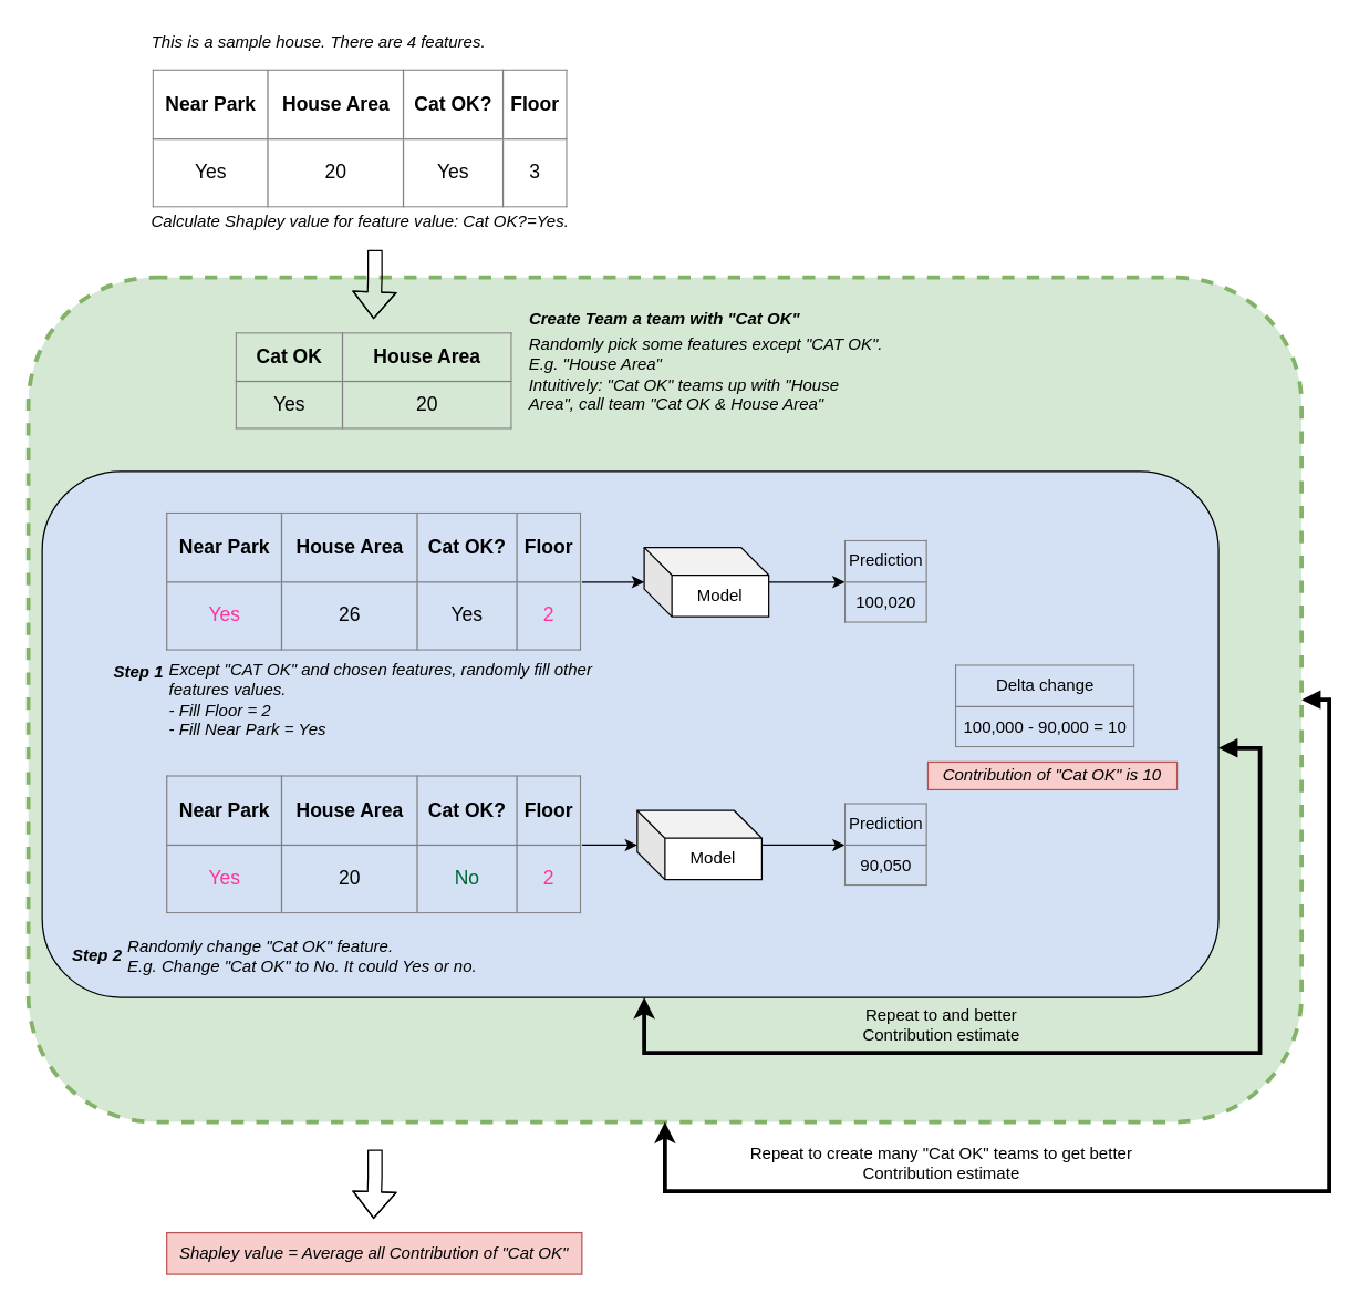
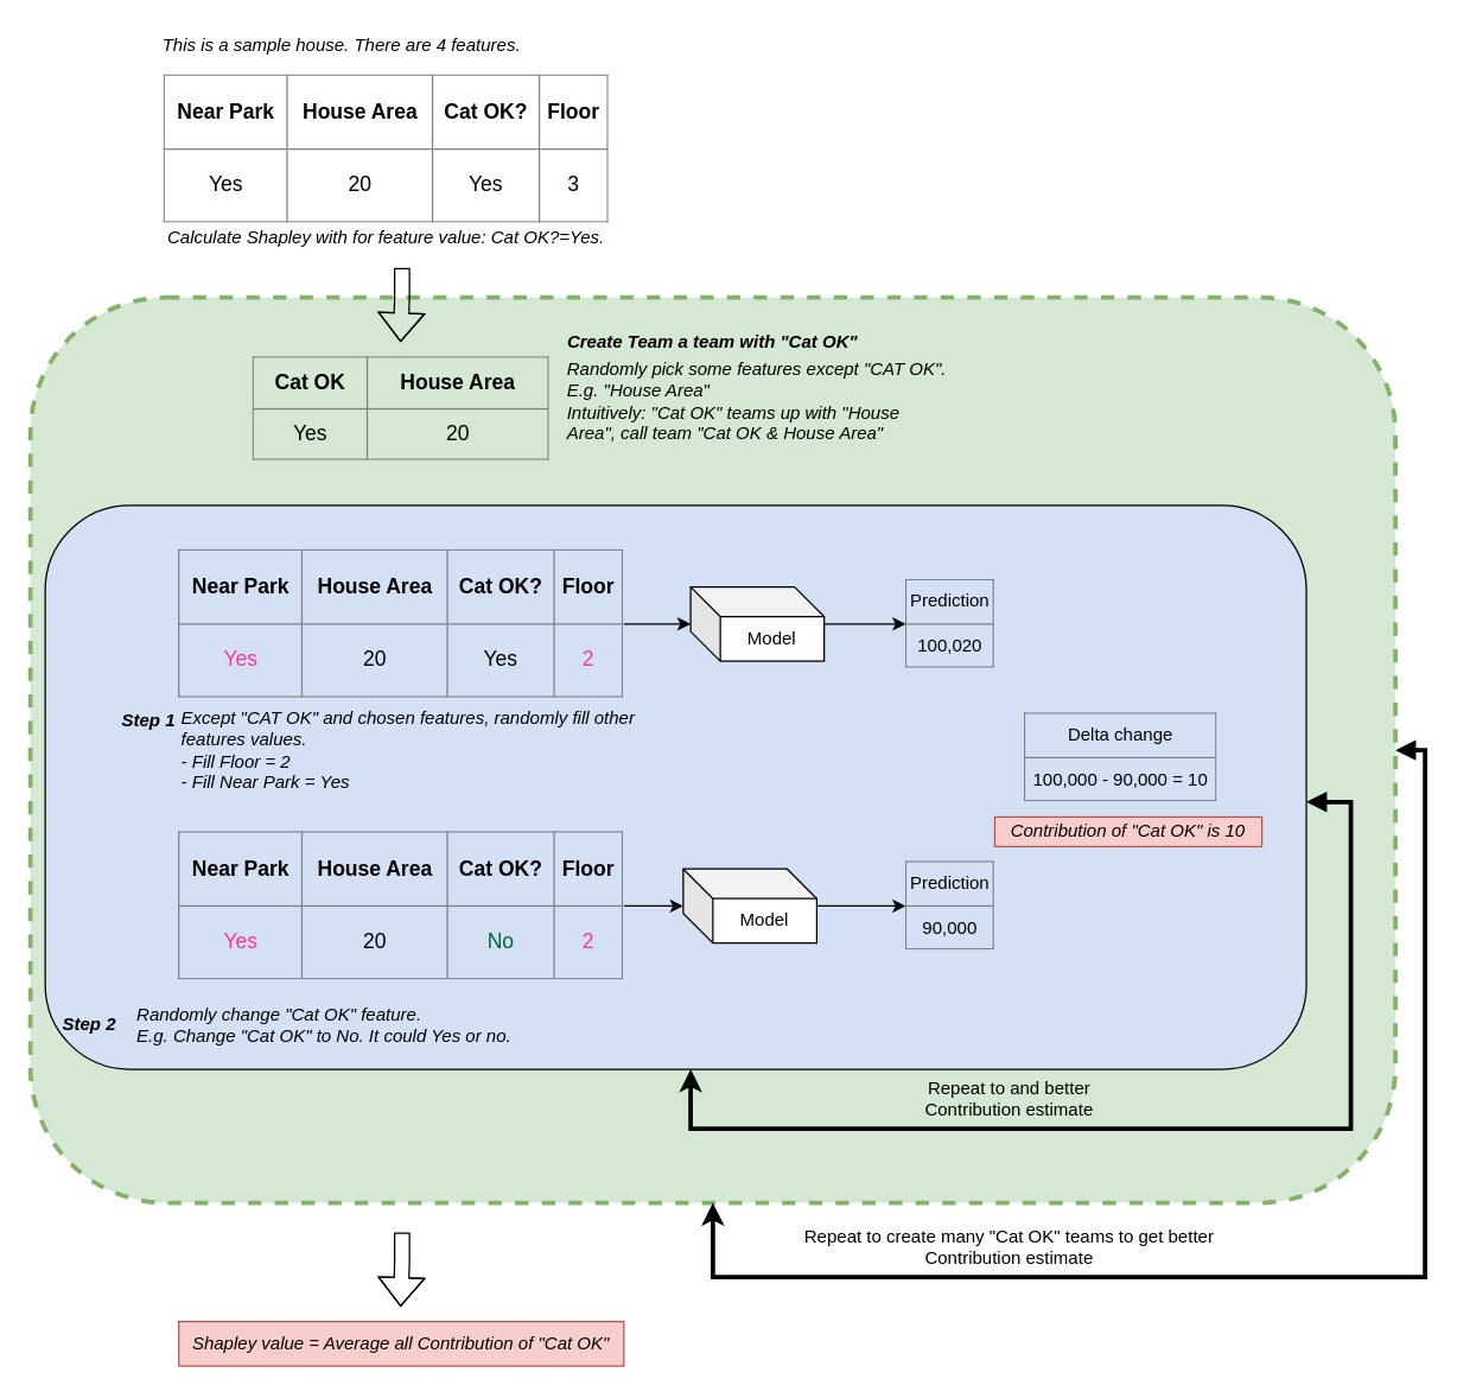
  <mxCell id="0" />
  <mxCell id="1" parent="0" />
  <mxCell id="2" value="" style="rounded=1;whiteSpace=wrap;html=1;align=left;dashed=1;strokeWidth=3;fillColor=#d5e8d4;strokeColor=#82b366;" vertex="1" parent="1"><mxGeometry x="20" y="200" width="920" height="610" as="geometry" /></mxCell>
  <mxCell id="3" value="" style="rounded=1;whiteSpace=wrap;html=1;align=left;fillColor=#D4E1F5;" vertex="1" parent="1"><mxGeometry x="30" y="340" width="850" height="380" as="geometry" /></mxCell>
  <mxCell id="4" value="&lt;table border=&quot;1&quot; width=&quot;100%&quot; style=&quot;width: 100% ; height: 100% ; border-collapse: collapse&quot;&gt;&lt;tbody style=&quot;font-size: 14px&quot;&gt;&lt;tr&gt;&lt;td&gt;&lt;b&gt;Near Park&lt;/b&gt;&lt;/td&gt;&lt;td&gt;&lt;b&gt;House Area&lt;/b&gt;&lt;/td&gt;&lt;td&gt;&lt;b&gt;Cat OK?&lt;/b&gt;&lt;/td&gt;&lt;td&gt;&lt;b&gt;Floor&lt;/b&gt;&lt;/td&gt;&lt;/tr&gt;&lt;tr&gt;&lt;td&gt;Yes&lt;/td&gt;&lt;td&gt;20&lt;/td&gt;&lt;td&gt;Yes&lt;/td&gt;&lt;td&gt;3&lt;/td&gt;&lt;/tr&gt;&lt;/tbody&gt;&lt;/table&gt;" style="text;html=1;strokeColor=none;fillColor=none;overflow=fill;fontSize=12;align=center;" parent="1" vertex="1"><mxGeometry x="110" y="50" width="300" height="100" as="geometry" /></mxCell>
  <mxCell id="5" value="" style="edgeStyle=orthogonalEdgeStyle;rounded=0;orthogonalLoop=1;jettySize=auto;html=1;fontSize=12;exitX=1;exitY=0.5;exitDx=0;exitDy=0;" parent="1" source="15" target="13" edge="1"><mxGeometry relative="1" as="geometry"><mxPoint x="510" y="300" as="targetPoint" /></mxGeometry></mxCell>
  <mxCell id="6" value="&lt;table border=&quot;1&quot; width=&quot;100%&quot; style=&quot;width: 100% ; height: 100% ; border-collapse: collapse&quot;&gt;&lt;tbody style=&quot;font-size: 14px&quot;&gt;&lt;tr&gt;&lt;td&gt;&lt;b&gt;Cat OK&lt;/b&gt;&lt;/td&gt;&lt;td&gt;&lt;b&gt;House Area&lt;/b&gt;&lt;/td&gt;&lt;/tr&gt;&lt;tr&gt;&lt;td&gt;Yes&lt;/td&gt;&lt;td&gt;20&lt;/td&gt;&lt;/tr&gt;&lt;/tbody&gt;&lt;/table&gt;" style="text;html=1;strokeColor=none;fillColor=none;overflow=fill;fontSize=12;align=center;" parent="1" vertex="1"><mxGeometry x="170" y="240" width="200" height="70" as="geometry" /></mxCell>
  <mxCell id="7" value="Randomly pick some features except &quot;CAT OK&quot;. E.g. &quot;House Area&quot;&lt;br&gt;Intuitively: &quot;Cat OK&quot; teams up with &quot;House Area&quot;, call team &quot;Cat OK &amp;amp; House Area&quot;" style="text;html=1;strokeColor=none;fillColor=none;align=left;verticalAlign=middle;whiteSpace=wrap;rounded=0;fontSize=12;fontStyle=2" parent="1" vertex="1"><mxGeometry x="380" y="240" width="260" height="60" as="geometry" /></mxCell>
  <mxCell id="8" value="This is a sample house. There are 4 features." style="text;html=1;strokeColor=none;fillColor=none;align=center;verticalAlign=middle;whiteSpace=wrap;rounded=0;fontSize=12;fontStyle=2" parent="1" vertex="1"><mxGeometry x="70" y="20" width="320" height="20" as="geometry" /></mxCell>
  <mxCell id="9" value="" style="shape=flexArrow;endArrow=classic;html=1;fontSize=12;" parent="1" edge="1"><mxGeometry width="50" height="50" relative="1" as="geometry"><mxPoint x="270.5" y="180" as="sourcePoint" /><mxPoint x="269.5" y="230" as="targetPoint" /><Array as="points"><mxPoint x="270.5" y="200" /></Array></mxGeometry></mxCell>
- <mxCell id="10" value="Calculate Shapley value for feature value: Cat OK?=Yes." style="text;html=1;strokeColor=none;fillColor=none;align=center;verticalAlign=middle;whiteSpace=wrap;rounded=0;fontSize=12;fontStyle=2" vertex="1" parent="1"><mxGeometry x="80" y="150" width="360" height="20" as="geometry" /></mxCell>
+ <mxCell id="10" value="Calculate Shapley with for feature value: Cat OK?=Yes." style="text;html=1;strokeColor=none;fillColor=none;align=center;verticalAlign=middle;whiteSpace=wrap;rounded=0;fontSize=12;fontStyle=2" vertex="1" parent="1"><mxGeometry x="80" y="150" width="360" height="20" as="geometry" /></mxCell>
  <mxCell id="11" value="Except &quot;CAT OK&quot; and chosen features, randomly fill other features values.&lt;br&gt;- Fill Floor = 2&lt;br&gt;- Fill Near Park = Yes" style="text;html=1;strokeColor=none;fillColor=none;align=left;verticalAlign=middle;whiteSpace=wrap;rounded=0;fontSize=12;fontStyle=2" vertex="1" parent="1"><mxGeometry x="120" y="475" width="320" height="60" as="geometry" /></mxCell>
  <mxCell id="12" value="" style="edgeStyle=orthogonalEdgeStyle;rounded=0;orthogonalLoop=1;jettySize=auto;html=1;" edge="1" parent="1" source="13" target="14"><mxGeometry relative="1" as="geometry" /></mxCell>
  <mxCell id="13" value="Model" style="shape=cube;whiteSpace=wrap;html=1;boundedLbl=1;backgroundOutline=1;darkOpacity=0.05;darkOpacity2=0.1;" vertex="1" parent="1"><mxGeometry x="465" y="395" width="90" height="50" as="geometry" /></mxCell>
  <mxCell id="14" value="&lt;table border=&quot;1&quot; width=&quot;100%&quot; style=&quot;width: 100% ; height: 100% ; border-collapse: collapse&quot;&gt;&lt;tbody&gt;&lt;tr&gt;&lt;td&gt;Prediction&lt;/td&gt;&lt;/tr&gt;&lt;tr&gt;&lt;td&gt;100,020&lt;/td&gt;&lt;/tr&gt;&lt;/tbody&gt;&lt;/table&gt;" style="text;html=1;strokeColor=none;fillColor=none;overflow=fill;align=center;" vertex="1" parent="1"><mxGeometry x="610" y="390" width="60" height="60" as="geometry" /></mxCell>
- <mxCell id="15" value="&lt;table border=&quot;1&quot; width=&quot;100%&quot; style=&quot;width: 100% ; height: 100% ; border-collapse: collapse&quot;&gt;&lt;tbody style=&quot;font-size: 14px&quot;&gt;&lt;tr&gt;&lt;td&gt;&lt;b&gt;Near Park&lt;/b&gt;&lt;/td&gt;&lt;td&gt;&lt;b&gt;House Area&lt;/b&gt;&lt;/td&gt;&lt;td&gt;&lt;b&gt;Cat OK?&lt;/b&gt;&lt;/td&gt;&lt;td&gt;&lt;b&gt;Floor&lt;/b&gt;&lt;/td&gt;&lt;/tr&gt;&lt;tr&gt;&lt;td&gt;&lt;font color=&quot;#ff3399&quot;&gt;Yes&lt;/font&gt;&lt;/td&gt;&lt;td&gt;26&lt;/td&gt;&lt;td&gt;Yes&lt;/td&gt;&lt;td&gt;&lt;font color=&quot;#ff3399&quot;&gt;2&lt;/font&gt;&lt;/td&gt;&lt;/tr&gt;&lt;/tbody&gt;&lt;/table&gt;" style="text;html=1;strokeColor=none;fillColor=none;overflow=fill;fontSize=12;align=center;" vertex="1" parent="1"><mxGeometry x="120" y="370" width="300" height="100" as="geometry" /></mxCell>
+ <mxCell id="15" value="&lt;table border=&quot;1&quot; width=&quot;100%&quot; style=&quot;width: 100% ; height: 100% ; border-collapse: collapse&quot;&gt;&lt;tbody style=&quot;font-size: 14px&quot;&gt;&lt;tr&gt;&lt;td&gt;&lt;b&gt;Near Park&lt;/b&gt;&lt;/td&gt;&lt;td&gt;&lt;b&gt;House Area&lt;/b&gt;&lt;/td&gt;&lt;td&gt;&lt;b&gt;Cat OK?&lt;/b&gt;&lt;/td&gt;&lt;td&gt;&lt;b&gt;Floor&lt;/b&gt;&lt;/td&gt;&lt;/tr&gt;&lt;tr&gt;&lt;td&gt;&lt;font color=&quot;#ff3399&quot;&gt;Yes&lt;/font&gt;&lt;/td&gt;&lt;td&gt;20&lt;/td&gt;&lt;td&gt;Yes&lt;/td&gt;&lt;td&gt;&lt;font color=&quot;#ff3399&quot;&gt;2&lt;/font&gt;&lt;/td&gt;&lt;/tr&gt;&lt;/tbody&gt;&lt;/table&gt;" style="text;html=1;strokeColor=none;fillColor=none;overflow=fill;fontSize=12;align=center;" vertex="1" parent="1"><mxGeometry x="120" y="370" width="300" height="100" as="geometry" /></mxCell>
  <mxCell id="16" value="Create Team a team with &quot;Cat OK&quot;" style="text;html=1;strokeColor=none;fillColor=none;align=center;verticalAlign=middle;whiteSpace=wrap;rounded=0;fontStyle=3" vertex="1" parent="1"><mxGeometry x="380" y="220" width="200" height="20" as="geometry" /></mxCell>
  <mxCell id="17" value="Step 1" style="text;html=1;strokeColor=none;fillColor=none;align=center;verticalAlign=middle;whiteSpace=wrap;rounded=0;fontStyle=3" vertex="1" parent="1"><mxGeometry x="80" y="475" width="40" height="20" as="geometry" /></mxCell>
  <mxCell id="18" value="" style="edgeStyle=orthogonalEdgeStyle;rounded=0;orthogonalLoop=1;jettySize=auto;html=1;fontSize=12;exitX=1;exitY=0.5;exitDx=0;exitDy=0;" edge="1" parent="1" source="23" target="21"><mxGeometry relative="1" as="geometry"><mxPoint x="510" y="500" as="targetPoint" /></mxGeometry></mxCell>
  <mxCell id="19" value="Randomly change &quot;Cat OK&quot; feature.&lt;br&gt;E.g. Change &quot;Cat OK&quot; to No. It could Yes or no." style="text;html=1;strokeColor=none;fillColor=none;align=left;verticalAlign=top;whiteSpace=wrap;rounded=0;fontSize=12;fontStyle=2" vertex="1" parent="1"><mxGeometry x="90" y="670" width="320" height="60" as="geometry" /></mxCell>
  <mxCell id="20" value="" style="edgeStyle=orthogonalEdgeStyle;rounded=0;orthogonalLoop=1;jettySize=auto;html=1;" edge="1" parent="1" source="21" target="22"><mxGeometry relative="1" as="geometry" /></mxCell>
  <mxCell id="21" value="Model" style="shape=cube;whiteSpace=wrap;html=1;boundedLbl=1;backgroundOutline=1;darkOpacity=0.05;darkOpacity2=0.1;" vertex="1" parent="1"><mxGeometry x="460" y="585" width="90" height="50" as="geometry" /></mxCell>
- <mxCell id="22" value="&lt;table border=&quot;1&quot; width=&quot;100%&quot; style=&quot;width: 100% ; height: 100% ; border-collapse: collapse&quot;&gt;&lt;tbody&gt;&lt;tr&gt;&lt;td&gt;Prediction&lt;/td&gt;&lt;/tr&gt;&lt;tr&gt;&lt;td&gt;90,050&lt;/td&gt;&lt;/tr&gt;&lt;/tbody&gt;&lt;/table&gt;" style="text;html=1;strokeColor=none;fillColor=none;overflow=fill;align=center;" vertex="1" parent="1"><mxGeometry x="610" y="580" width="60" height="60" as="geometry" /></mxCell>
+ <mxCell id="22" value="&lt;table border=&quot;1&quot; width=&quot;100%&quot; style=&quot;width: 100% ; height: 100% ; border-collapse: collapse&quot;&gt;&lt;tbody&gt;&lt;tr&gt;&lt;td&gt;Prediction&lt;/td&gt;&lt;/tr&gt;&lt;tr&gt;&lt;td&gt;90,000&lt;/td&gt;&lt;/tr&gt;&lt;/tbody&gt;&lt;/table&gt;" style="text;html=1;strokeColor=none;fillColor=none;overflow=fill;align=center;" vertex="1" parent="1"><mxGeometry x="610" y="580" width="60" height="60" as="geometry" /></mxCell>
  <mxCell id="23" value="&lt;table border=&quot;1&quot; width=&quot;100%&quot; style=&quot;width: 100% ; height: 100% ; border-collapse: collapse&quot;&gt;&lt;tbody style=&quot;font-size: 14px&quot;&gt;&lt;tr&gt;&lt;td&gt;&lt;b&gt;Near Park&lt;/b&gt;&lt;/td&gt;&lt;td&gt;&lt;b&gt;House Area&lt;/b&gt;&lt;/td&gt;&lt;td&gt;&lt;b&gt;Cat OK?&lt;/b&gt;&lt;/td&gt;&lt;td&gt;&lt;b&gt;Floor&lt;/b&gt;&lt;/td&gt;&lt;/tr&gt;&lt;tr&gt;&lt;td&gt;&lt;font color=&quot;#ff3399&quot;&gt;Yes&lt;/font&gt;&lt;/td&gt;&lt;td&gt;20&lt;/td&gt;&lt;td&gt;&lt;font color=&quot;#006633&quot;&gt;No&lt;/font&gt;&lt;/td&gt;&lt;td&gt;&lt;font color=&quot;#ff3399&quot;&gt;2&lt;/font&gt;&lt;/td&gt;&lt;/tr&gt;&lt;/tbody&gt;&lt;/table&gt;" style="text;html=1;strokeColor=none;fillColor=none;overflow=fill;fontSize=12;align=center;" vertex="1" parent="1"><mxGeometry x="120" y="560" width="300" height="100" as="geometry" /></mxCell>
- <mxCell id="24" value="Step 2" style="text;html=1;strokeColor=none;fillColor=none;align=center;verticalAlign=middle;whiteSpace=wrap;rounded=0;fontStyle=3" vertex="1" parent="1"><mxGeometry x="50" y="680" width="40" height="20" as="geometry" /></mxCell>
+ <mxCell id="24" value="Step 2" style="text;html=1;strokeColor=none;fillColor=none;align=center;verticalAlign=middle;whiteSpace=wrap;rounded=0;fontStyle=3" vertex="1" parent="1"><mxGeometry x="40" y="680" width="40" height="20" as="geometry" /></mxCell>
  <mxCell id="25" value="&lt;table border=&quot;1&quot; width=&quot;100%&quot; style=&quot;width: 100% ; height: 100% ; border-collapse: collapse&quot;&gt;&lt;tbody&gt;&lt;tr&gt;&lt;td&gt;Delta change&lt;/td&gt;&lt;/tr&gt;&lt;tr&gt;&lt;td&gt;100,000 - 90,000 = 10&lt;/td&gt;&lt;/tr&gt;&lt;/tbody&gt;&lt;/table&gt;" style="text;html=1;strokeColor=none;fillColor=none;overflow=fill;align=center;" vertex="1" parent="1"><mxGeometry x="690" y="480" width="130" height="60" as="geometry" /></mxCell>
  <mxCell id="26" value="Contribution of &quot;Cat OK&quot; is 10" style="text;html=1;align=center;verticalAlign=middle;whiteSpace=wrap;rounded=0;fontStyle=2;fillColor=#f8cecc;strokeColor=#b85450;" vertex="1" parent="1"><mxGeometry x="670" y="550" width="180" height="20" as="geometry" /></mxCell>
  <mxCell id="27" style="edgeStyle=orthogonalEdgeStyle;rounded=0;orthogonalLoop=1;jettySize=auto;html=1;entryX=1;entryY=0.526;entryDx=0;entryDy=0;entryPerimeter=0;endArrow=block;endFill=1;strokeWidth=3;startArrow=classic;startFill=1;" edge="1" parent="1" source="3" target="3"><mxGeometry relative="1" as="geometry"><mxPoint x="970" y="580" as="targetPoint" /><Array as="points"><mxPoint x="465" y="760" /><mxPoint x="910" y="760" /><mxPoint x="910" y="540" /></Array></mxGeometry></mxCell>
  <mxCell id="28" value="Repeat to and better Contribution estimate" style="text;html=1;strokeColor=none;fillColor=none;align=center;verticalAlign=middle;whiteSpace=wrap;rounded=0;" vertex="1" parent="1"><mxGeometry x="610" y="730" width="140" height="20" as="geometry" /></mxCell>
  <mxCell id="29" style="edgeStyle=orthogonalEdgeStyle;rounded=0;orthogonalLoop=1;jettySize=auto;html=1;entryX=1;entryY=0.5;entryDx=0;entryDy=0;startArrow=classic;startFill=1;endArrow=block;endFill=1;strokeWidth=3;" edge="1" parent="1" source="2" target="2"><mxGeometry relative="1" as="geometry"><Array as="points"><mxPoint x="480" y="860" /><mxPoint x="960" y="860" /><mxPoint x="960" y="505" /></Array></mxGeometry></mxCell>
  <mxCell id="30" value="Repeat to create many &quot;Cat OK&quot; teams to get better Contribution estimate" style="text;html=1;strokeColor=none;fillColor=none;align=center;verticalAlign=middle;whiteSpace=wrap;rounded=0;" vertex="1" parent="1"><mxGeometry x="535" y="830" width="290" height="20" as="geometry" /></mxCell>
  <mxCell id="31" value="" style="shape=flexArrow;endArrow=classic;html=1;fontSize=12;" edge="1" parent="1"><mxGeometry width="50" height="50" relative="1" as="geometry"><mxPoint x="270.5" y="830" as="sourcePoint" /><mxPoint x="269.5" y="880" as="targetPoint" /><Array as="points"><mxPoint x="270.5" y="850" /></Array></mxGeometry></mxCell>
  <mxCell id="32" value="Shapley value = Average all Contribution of &quot;Cat OK&quot;" style="text;html=1;strokeColor=#b85450;fillColor=#f8cecc;align=center;verticalAlign=middle;whiteSpace=wrap;rounded=0;fontSize=12;fontStyle=2" vertex="1" parent="1"><mxGeometry x="120" y="890" width="300" height="30" as="geometry" /></mxCell>
